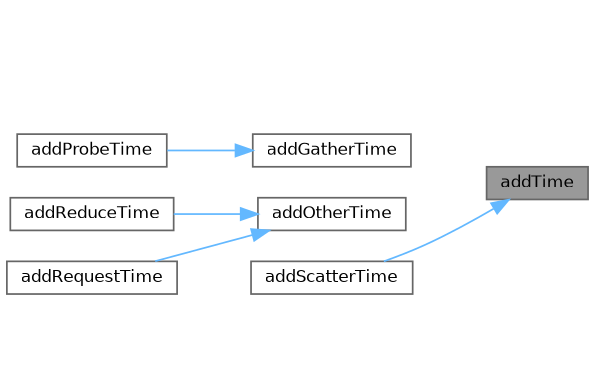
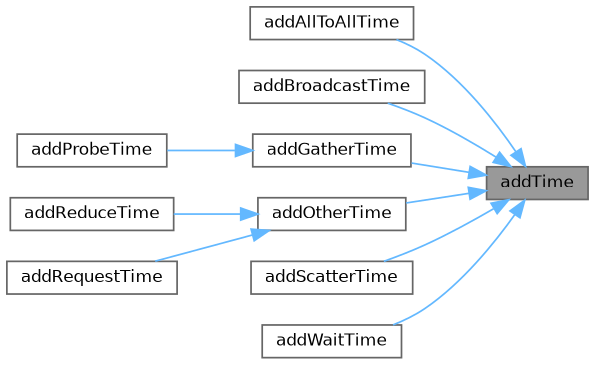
  digraph {
    rankdir=RL
    node [color=grey40 fillcolor=white fontname=Helvetica fontsize=10 shape=box style=filled]
    edge [color=steelblue1 dir=back fontname=Helvetica fontsize=10 labelfontname=Helvetica labelfontsize=10 style=solid]
    n1 [color=gray40 fillcolor=grey60 fontcolor=black height=0.2 label=addTime width=0.4]
+   n2 [height=0.2 label=addAllToAllTime width=0.4]
+   n3 [height=0.2 label=addBroadcastTime width=0.4]
    n4 [height=0.2 label=addGatherTime width=0.4]
    n5 [height=0.2 label=addOtherTime width=0.4]
    n6 [height=0.2 label=addScatterTime width=0.4]
+   n7 [height=0.2 label=addWaitTime width=0.4]
    n8 [height=0.2 label=addProbeTime width=0.4]
    n9 [height=0.2 label=addReduceTime width=0.4]
    n10 [height=0.2 label=addRequestTime width=0.4]
+   n1 -> n2
+   n1 -> n3
+   n1 -> n4
+   n1 -> n5
    n1 -> n6
+   n1 -> n7
    n4 -> n8
    n5 -> n9
    n5 -> n10
  }
